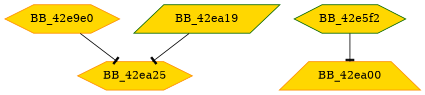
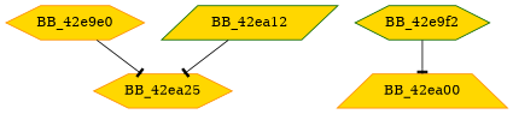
  digraph {
    node [color=darkorange fillcolor=gold shape=hexagon style=filled]
    edge [arrowhead=tee]
    BB_42e9e0
    BB_42ea25
-   BB_42e9f2 [color=darkgreen label=BB_42e5f2]
+   BB_42e9f2 [color=darkgreen]
    BB_42ea00 [shape=trapezium]
-   BB_42ea12 [color=darkgreen shape=parallelogram label=BB_42ea19]
+   BB_42ea12 [color=darkgreen shape=parallelogram]
    BB_42e9e0 -> BB_42ea25
    BB_42e9f2 -> BB_42ea00
    BB_42ea12 -> BB_42ea25
  }
